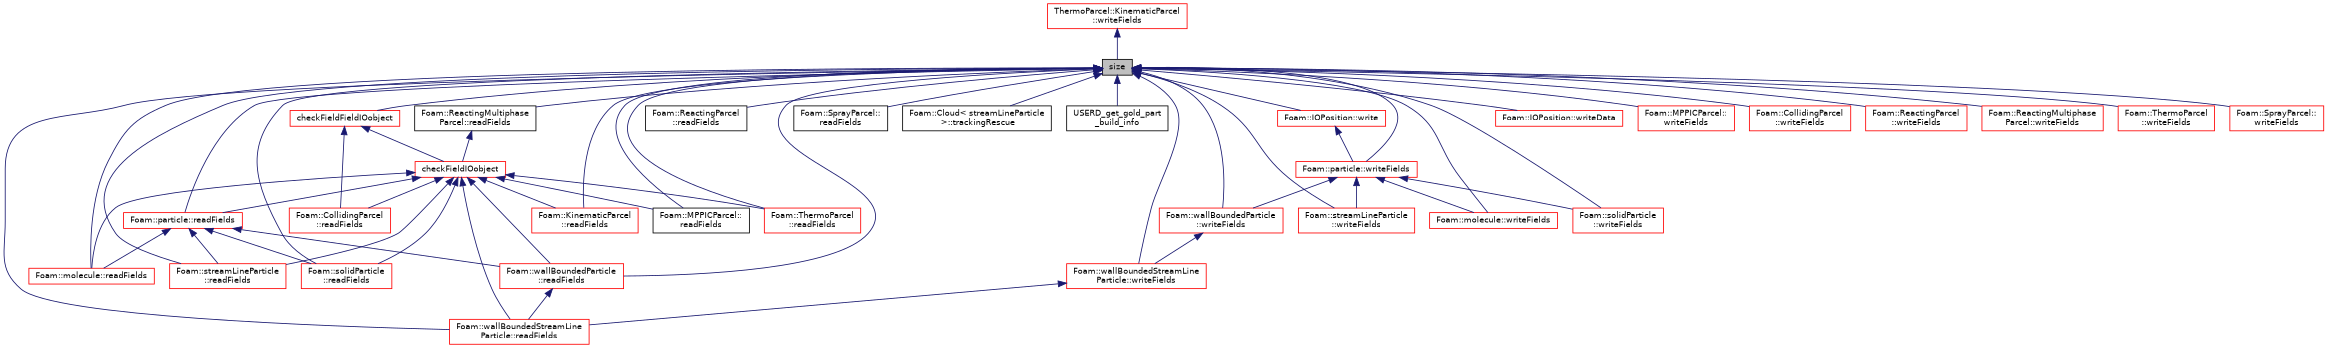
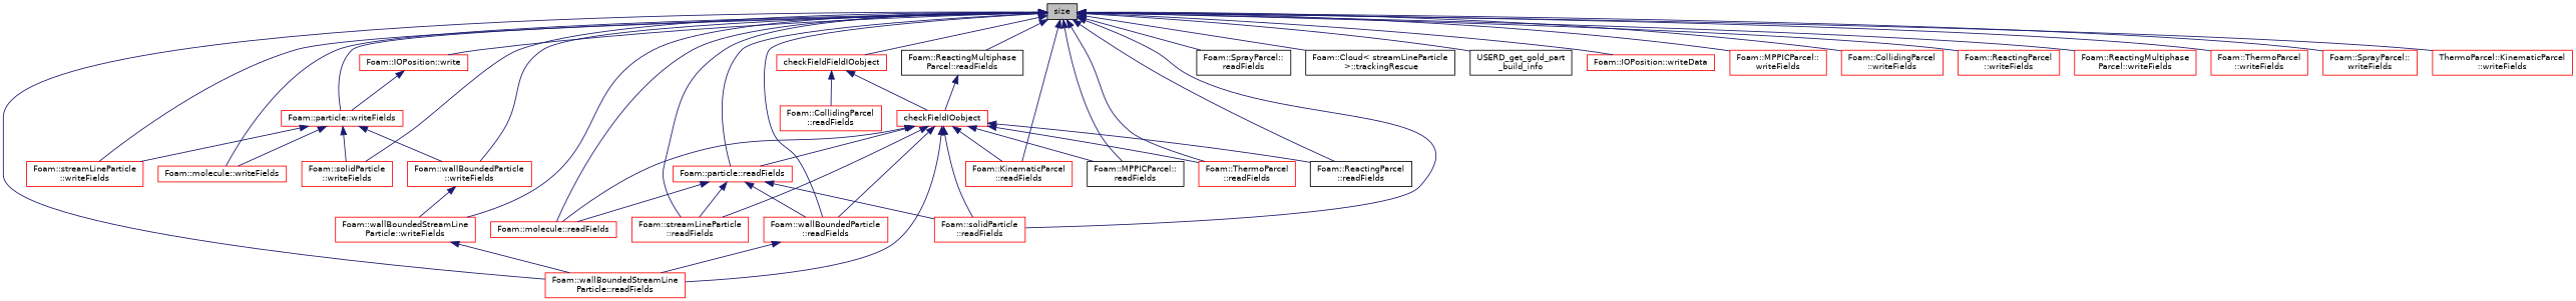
  digraph {
    rankdir=TB
    node [color=red fontname=Helvetica fontsize=10 shape=record]
    edge [color=midnightblue dir=back fontname=Helvetica fontsize=10 labelfontname=Helvetica labelfontsize=10 style=solid]
    n1 [color=black fillcolor=grey75 fontcolor=black height=0.2 label=size style=filled width=0.4]
    n2 [height=0.2 label=checkFieldFieldIOobject width=0.4]
    n3 [height=0.2 label="Foam::streamLineParticle\l::readFields" width=0.4]
    n4 [height=0.2 label="Foam::wallBoundedParticle\l::readFields" width=0.4]
    n5 [height=0.2 label="Foam::wallBoundedStreamLine\lParticle::readFields" width=0.4]
    n6 [height=0.2 label="Foam::particle::readFields" width=0.4]
    n7 [height=0.2 label="Foam::molecule::readFields" width=0.4]
    n8 [height=0.2 label="Foam::solidParticle\l::readFields" width=0.4]
    n9 [height=0.2 label="Foam::KinematicParcel\l::readFields" width=0.4]
    n10 [color=black height=0.2 label="Foam::MPPICParcel::\lreadFields" width=0.4]
    n11 [height=0.2 label="Foam::ThermoParcel\l::readFields" width=0.4]
    n12 [color=black height=0.2 label="Foam::ReactingParcel\l::readFields" width=0.4]
    n13 [color=black height=0.2 label="Foam::ReactingMultiphase\lParcel::readFields" width=0.4]
    n14 [color=black height=0.2 label="Foam::SprayParcel::\lreadFields" width=0.4]
    n15 [color=black height=0.2 label="Foam::Cloud\< streamLineParticle\l \>::trackingRescue" width=0.4]
    n16 [color=black height=0.2 label="USERD_get_gold_part\l_build_info" width=0.4]
    n17 [height=0.2 label="Foam::IOPosition::write" width=0.4]
    n18 [height=0.2 label="Foam::particle::writeFields" width=0.4]
    n19 [height=0.2 label="Foam::streamLineParticle\l::writeFields" width=0.4]
    n20 [height=0.2 label="Foam::wallBoundedParticle\l::writeFields" width=0.4]
    n21 [height=0.2 label="Foam::wallBoundedStreamLine\lParticle::writeFields" width=0.4]
    n22 [height=0.2 label="Foam::molecule::writeFields" width=0.4]
    n23 [height=0.2 label="Foam::solidParticle\l::writeFields" width=0.4]
    n24 [height=0.2 label="Foam::IOPosition::writeData" width=0.4]
    n25 [height=0.2 label="Foam::MPPICParcel::\lwriteFields" width=0.4]
    n26 [height=0.2 label="Foam::CollidingParcel\l::writeFields" width=0.4]
    n27 [height=0.2 label="Foam::ReactingParcel\l::writeFields" width=0.4]
    n28 [height=0.2 label="Foam::ReactingMultiphase\lParcel::writeFields" width=0.4]
    n29 [height=0.2 label="Foam::ThermoParcel\l::writeFields" width=0.4]
    n30 [height=0.2 label="Foam::SprayParcel::\lwriteFields" width=0.4]
    n31 [height=0.2 label="ThermoParcel::KinematicParcel\l::writeFields" width=0.4]
    n32 [height=0.2 label=checkFieldIOobject width=0.4]
    n33 [height=0.2 label="Foam::CollidingParcel\l::readFields" width=0.4]
    n1 -> n2
    n1 -> n3
    n1 -> n4
    n1 -> n5
    n1 -> n6
    n1 -> n7
    n1 -> n8
    n1 -> n9
    n1 -> n10
    n1 -> n11
    n1 -> n12
    n1 -> n13
    n1 -> n14
    n1 -> n15
    n1 -> n16
    n1 -> n17
    n1 -> n18
    n1 -> n19
    n1 -> n20
    n1 -> n21
    n1 -> n22
    n1 -> n23
    n1 -> n24
    n1 -> n25
    n1 -> n26
    n1 -> n27
    n1 -> n28
    n1 -> n29
    n1 -> n30
-   n31 -> n1
+   n1 -> n31
    n2 -> n32
    n2 -> n33
    n4 -> n5
    n6 -> n3
    n6 -> n4
    n6 -> n7
    n6 -> n8
    n13 -> n32
    n17 -> n18
    n18 -> n19
    n18 -> n20
    n18 -> n22
    n18 -> n23
    n20 -> n21
    n21 -> n5
    n32 -> n3
    n32 -> n4
    n32 -> n5
    n32 -> n6
    n32 -> n7
    n32 -> n8
    n32 -> n9
    n32 -> n10
    n32 -> n11
-   n32 -> n33
+   n32 -> n12
  }
